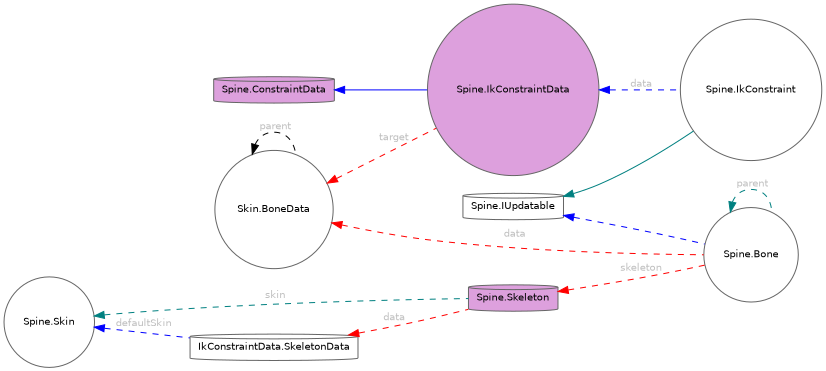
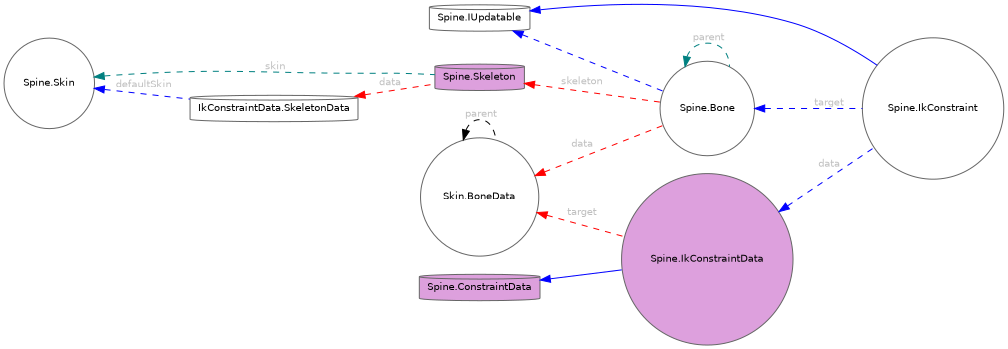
  digraph {
    rankdir=LR
    node [color=gray40 fillcolor=white fontname=Helvetica fontsize=10 shape=circle style=filled]
    edge [color=blue dir=back fontname=Helvetica fontsize=10 labelfontname=Helvetica labelfontsize=10 style=dashed fontcolor=grey]
    n1 [fontcolor=black height=0.2 label="Spine.IkConstraint" width=0.4]
    n2 [height=0.2 label="Spine.IUpdatable" shape=cylinder width=0.4]
    n3 [height=0.2 label="Spine.Bone" width=0.4]
    n4 [fillcolor=plum height=0.2 label="Spine.IkConstraintData" width=0.4]
    n5 [fillcolor=plum height=0.2 label="Spine.ConstraintData" shape=cylinder width=0.4]
    n6 [height=0.2 label="Skin.BoneData" width=0.4]
    n7 [fillcolor=plum height=0.2 label="Spine.Skeleton" shape=cylinder width=0.4]
    n8 [height=0.2 label="IkConstraintData.SkeletonData" shape=cylinder width=0.4]
    n9 [height=0.2 label="Spine.Skin" width=0.4]
-   n2 -> n1 [color=teal style=solid fontcolor=""]
+   n2 -> n1 [style=solid fontcolor=""]
    n2 -> n3 [fontcolor=""]
+   n3 -> n1 [label=" target"]
    n3 -> n3 [color=teal label=" parent"]
    n4 -> n1 [label=" data"]
    n5 -> n4 [style=solid fontcolor=""]
    n6 -> n3 [color=red label=" data"]
    n6 -> n4 [color=red label=" target"]
    n6 -> n6 [color=black label=" parent"]
    n7 -> n3 [color=red label=" skeleton"]
    n8 -> n7 [color=red label=" data"]
    n9 -> n7 [color=teal label=" skin"]
    n9 -> n8 [label=" defaultSkin"]
  }
